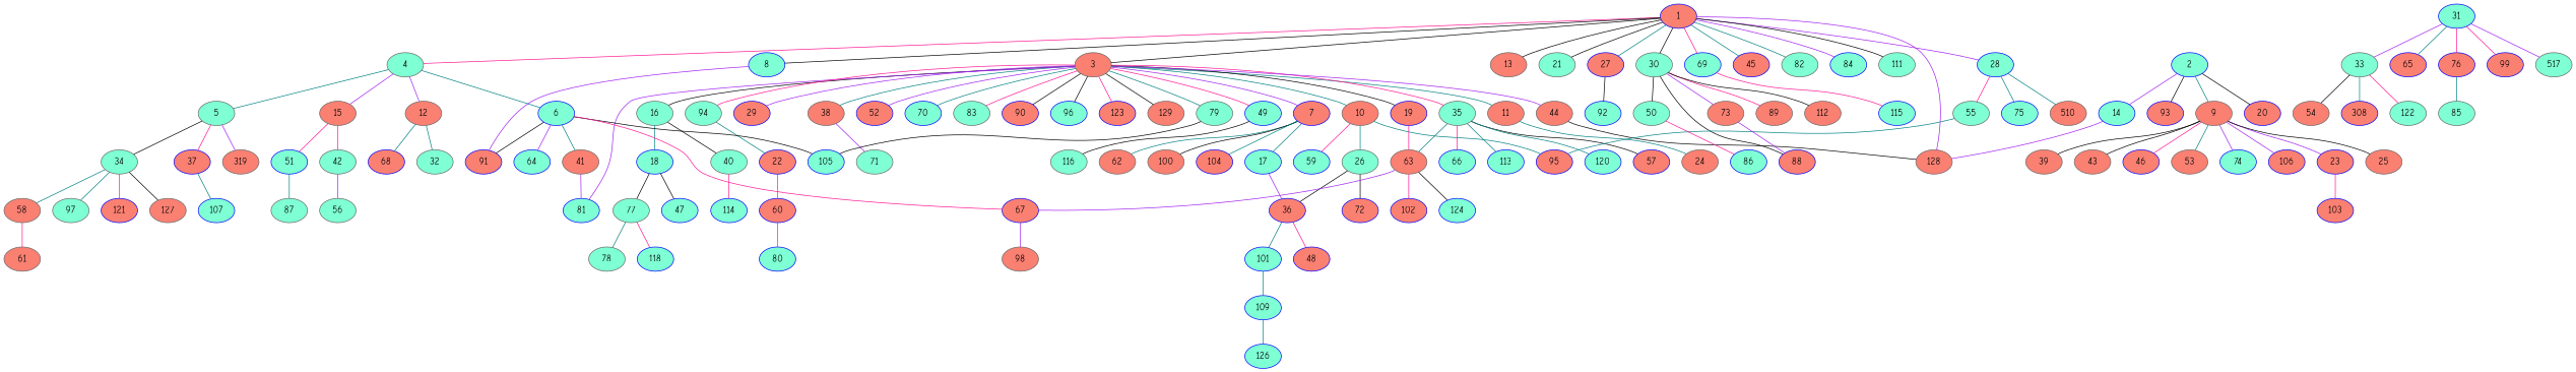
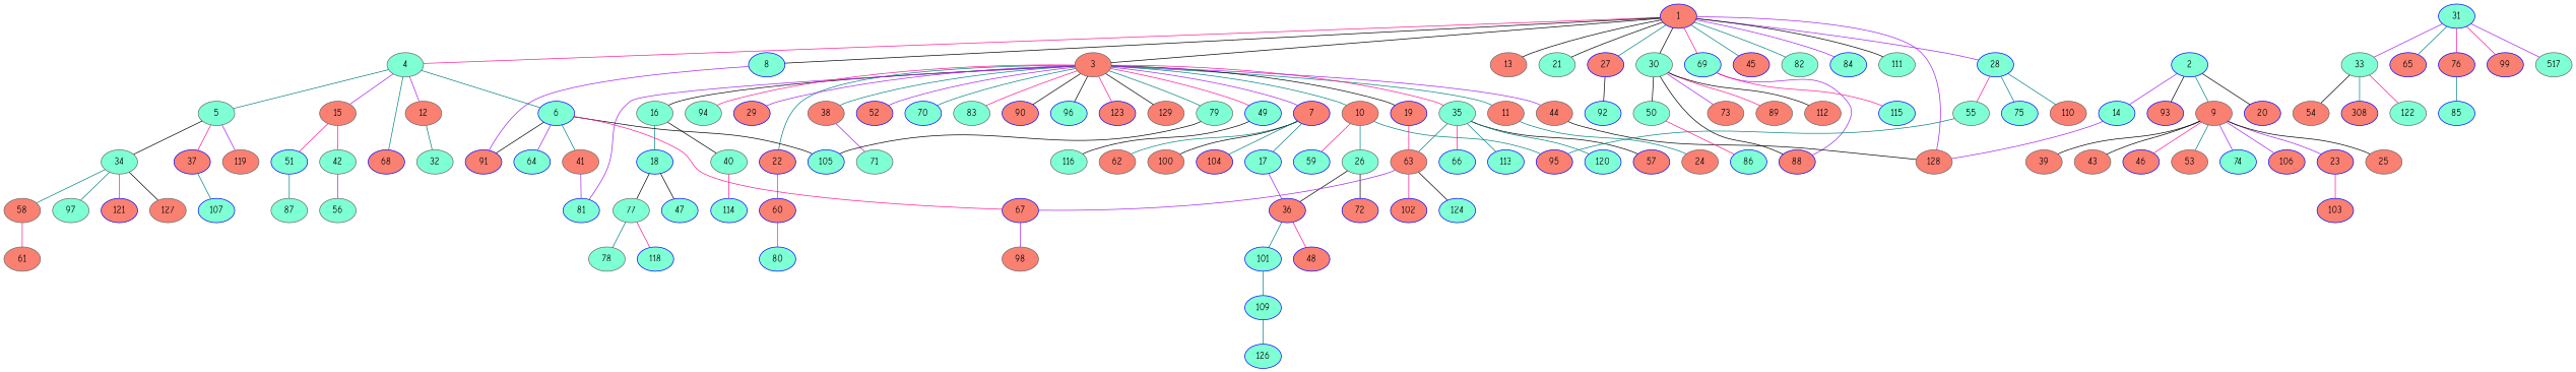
  graph {
    fontname="Comic Neue"
    node [color=blue fillcolor=salmon fontname="Comic Neue" style=filled]
    edge [color=teal fontname="Comic Neue"]
    3 [color=gray40]
    1
    4 [color=gray40 fillcolor=aquamarine]
    8 [fillcolor=aquamarine]
    13 [color=gray40]
    21 [color=gray40 fillcolor=aquamarine]
    27
    28 [fillcolor=aquamarine]
    30 [color=gray40 fillcolor=aquamarine]
    45
    69 [fillcolor=aquamarine]
    82 [color=gray40 fillcolor=aquamarine]
    84 [fillcolor=aquamarine]
    111 [color=gray40 fillcolor=aquamarine]
    128 [color=gray40]
    2 [fillcolor=aquamarine]
    9 [color=gray40]
    14 [fillcolor=aquamarine]
    20
    93
    7
    10 [color=gray40]
    11 [color=gray40]
    16 [color=gray40 fillcolor=aquamarine]
    19
    22
    29
    35 [color=gray40 fillcolor=aquamarine]
    38 [color=gray40]
    44 [color=gray40]
    49 [fillcolor=aquamarine]
    52
    70 [fillcolor=aquamarine]
    79 [color=gray40 fillcolor=aquamarine]
    81 [fillcolor=aquamarine]
    83 [color=gray40 fillcolor=aquamarine]
    90
    94 [color=gray40 fillcolor=aquamarine]
    96 [fillcolor=aquamarine]
    123
    129 [color=gray40]
    5 [color=gray40 fillcolor=aquamarine]
    6 [fillcolor=aquamarine]
    12 [color=gray40]
    15 [color=gray40]
    68
    91
    92 [fillcolor=aquamarine]
    55 [color=gray40 fillcolor=aquamarine]
    75 [fillcolor=aquamarine]
-   110 [color=gray40 label=510]
+   110 [color=gray40]
    50 [color=gray40 fillcolor=aquamarine]
    73 [color=gray40]
    88
    89 [color=gray40]
    112 [color=gray40]
    115 [fillcolor=aquamarine]
    23
    25 [color=gray40]
    39 [color=gray40]
    43 [color=gray40]
    46
    53 [color=gray40]
    74 [fillcolor=aquamarine]
    106
    17 [fillcolor=aquamarine]
    62 [color=gray40]
    100 [color=gray40]
    104
    26 [color=gray40 fillcolor=aquamarine]
    59 [fillcolor=aquamarine]
    95
    24 [color=gray40]
    18 [fillcolor=aquamarine]
    40 [color=gray40 fillcolor=aquamarine]
    63 [color=gray40]
    60
    31 [fillcolor=aquamarine]
    33 [color=gray40 fillcolor=aquamarine]
    65
    76
    99
    n83 [color=gray40 fillcolor=aquamarine label=517]
    57
    66 [fillcolor=aquamarine]
    113 [fillcolor=aquamarine]
    120 [fillcolor=aquamarine]
    71 [color=gray40 fillcolor=aquamarine]
    116 [color=gray40 fillcolor=aquamarine]
    105 [fillcolor=aquamarine]
    34 [color=gray40 fillcolor=aquamarine]
    37
-   119 [color=gray40 label=319]
+   119 [color=gray40]
    41 [color=gray40]
    64 [fillcolor=aquamarine]
    67
    32 [color=gray40 fillcolor=aquamarine]
    42 [color=gray40 fillcolor=aquamarine]
    51 [fillcolor=aquamarine]
    58 [color=gray40]
    97 [color=gray40 fillcolor=aquamarine]
    121
    127 [color=gray40]
    107 [fillcolor=aquamarine]
    98 [color=gray40]
    36
    103
    72
    56 [color=gray40 fillcolor=aquamarine]
    87 [color=gray40 fillcolor=aquamarine]
    47 [fillcolor=aquamarine]
    77 [color=gray40 fillcolor=aquamarine]
    114 [fillcolor=aquamarine]
    48
    101 [fillcolor=aquamarine]
    78 [color=gray40 fillcolor=aquamarine]
    118 [fillcolor=aquamarine]
    102
    124 [fillcolor=aquamarine]
    80 [fillcolor=aquamarine]
    86 [fillcolor=aquamarine]
    54 [color=gray40]
    n123 [label=308]
    122 [color=gray40 fillcolor=aquamarine]
-   85 [color=gray40 fillcolor=aquamarine]
+   85 [fillcolor=aquamarine]
    61 [color=gray40]
    109 [fillcolor=aquamarine]
    126 [fillcolor=aquamarine]
    3 -- 7 [color=purple]
    3 -- 10
    3 -- 11
    3 -- 16 [color=black]
    3 -- 19 [color=black]
-   94 -- 22
+   3 -- 22
    3 -- 29 [color=purple]
    3 -- 35 [color=deeppink]
    3 -- 38
    3 -- 44 [color=purple]
    3 -- 49 [color=deeppink]
    3 -- 52 [color=purple]
    3 -- 70
    3 -- 79
    3 -- 81 [color=purple]
    3 -- 83 [color=deeppink]
    3 -- 90 [color=black]
    3 -- 94 [color=deeppink]
    3 -- 96 [color=black]
    3 -- 123 [color=deeppink]
    3 -- 129 [color=black]
    1 -- 3 [color=black]
    1 -- 4 [color=deeppink]
    1 -- 8 [color=black]
    1 -- 13 [color=black]
    1 -- 21 [color=black]
    1 -- 27
    1 -- 28 [color=purple]
    1 -- 30 [color=black]
    1 -- 45
    1 -- 69 [color=deeppink]
    1 -- 82
    1 -- 84 [color=purple]
    1 -- 111 [color=black]
    1 -- 128 [color=purple]
    4 -- 5
    4 -- 6
    4 -- 12 [color=purple]
    4 -- 15 [color=purple]
-   12 -- 68
+   4 -- 68
    8 -- 91 [color=purple]
    27 -- 92 [color=black]
    28 -- 55 [color=deeppink]
    28 -- 75
    28 -- 110
    30 -- 50 [color=black]
    30 -- 73 [color=purple]
    30 -- 88 [color=black]
    30 -- 89 [color=deeppink]
    30 -- 112 [color=black]
-   73 -- 88 [color=purple]
+   69 -- 88 [color=purple]
    69 -- 115 [color=deeppink]
    2 -- 9
    2 -- 14 [color=purple]
    2 -- 20 [color=black]
    2 -- 93 [color=black]
    9 -- 23 [color=purple]
    9 -- 25 [color=black]
    9 -- 39 [color=black]
    9 -- 43 [color=black]
    9 -- 46 [color=deeppink]
    9 -- 53
    9 -- 74 [color=purple]
    9 -- 106 [color=purple]
    14 -- 128 [color=purple]
    7 -- 17
    7 -- 62
    7 -- 100 [color=black]
    7 -- 104
    10 -- 26
    10 -- 59 [color=deeppink]
    10 -- 95
    11 -- 24
    16 -- 18
    16 -- 40 [color=black]
    19 -- 63 [color=deeppink]
    22 -- 60 [color=deeppink]
    35 -- 63
    35 -- 57 [color=black]
    35 -- 66 [color=deeppink]
    35 -- 113
    35 -- 120
    38 -- 71 [color=purple]
    44 -- 128 [color=black]
    49 -- 116 [color=black]
    79 -- 105 [color=black]
    5 -- 34 [color=black]
    5 -- 37 [color=deeppink]
    5 -- 119 [color=purple]
    6 -- 91 [color=black]
    6 -- 105 [color=black]
    6 -- 41
    6 -- 64 [color=purple]
    6 -- 67 [color=deeppink]
    12 -- 32
    15 -- 42 [color=deeppink]
    15 -- 51 [color=deeppink]
    55 -- 95
    50 -- 86 [color=deeppink]
    23 -- 103 [color=deeppink]
    17 -- 36 [color=purple]
    26 -- 36 [color=black]
    26 -- 72 [color=black]
    18 -- 47 [color=black]
    18 -- 77 [color=black]
    40 -- 114 [color=deeppink]
    63 -- 67 [color=purple]
    63 -- 102 [color=deeppink]
    63 -- 124 [color=black]
    60 -- 80 [color=deeppink]
    31 -- 33 [color=purple]
    31 -- 65
    31 -- 76 [color=deeppink]
    31 -- 99 [color=deeppink]
    31 -- n83 [color=purple]
    33 -- 54 [color=black]
    33 -- n123
    33 -- 122 [color=deeppink]
    76 -- 85
    34 -- 58
    34 -- 97
    34 -- 121 [color=deeppink]
    34 -- 127 [color=black]
    37 -- 107
    41 -- 81 [color=purple]
    67 -- 98 [color=purple]
    42 -- 56 [color=purple]
    51 -- 87
    58 -- 61 [color=deeppink]
    36 -- 48 [color=deeppink]
    36 -- 101
    77 -- 78
    77 -- 118 [color=deeppink]
    101 -- 109
    109 -- 126
  }
